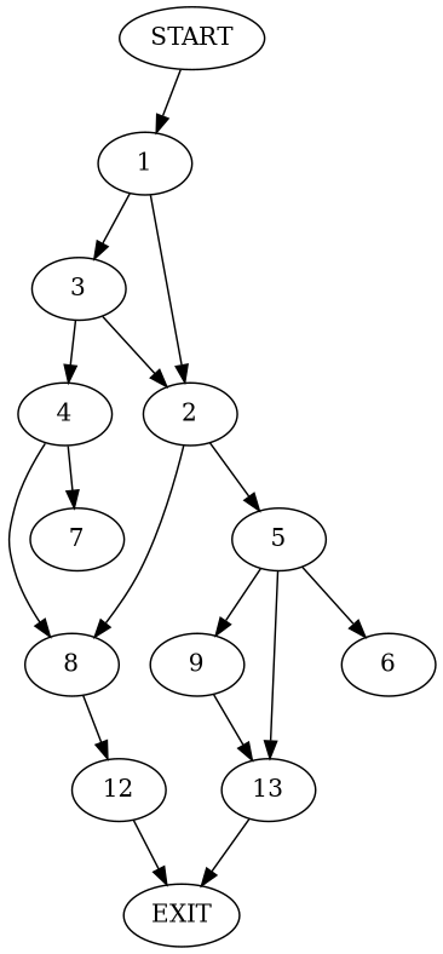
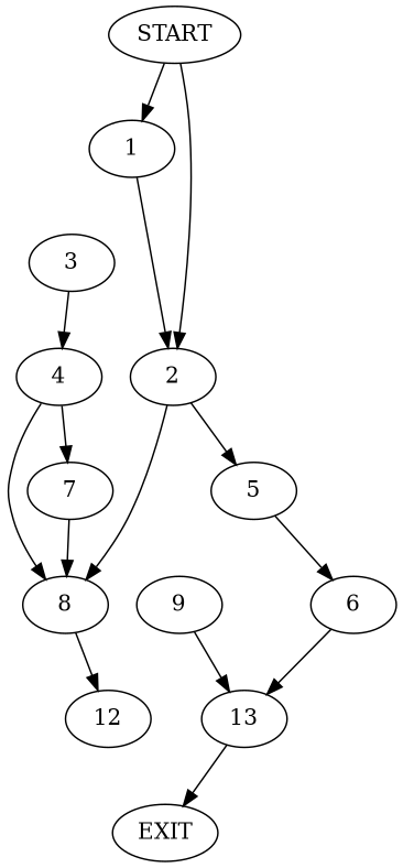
  digraph {
    n1 [label=START]
    1
    2
    3
    n5 [label=EXIT]
    5
    8
    4
    6
    9
    n11 [label=13]
    7
    12
    n1 -> 1
    1 -> 2
-   1 -> 3
    2 -> 5
    2 -> 8
-   3 -> 2
+   n1 -> 2
    3 -> 4
    5 -> 6
-   5 -> 9
    8 -> 12
    4 -> 8
    4 -> 7
-   5 -> n11
+   6 -> n11
    9 -> n11
    n11 -> n5
-   12 -> n5
+   7 -> 8
  }
